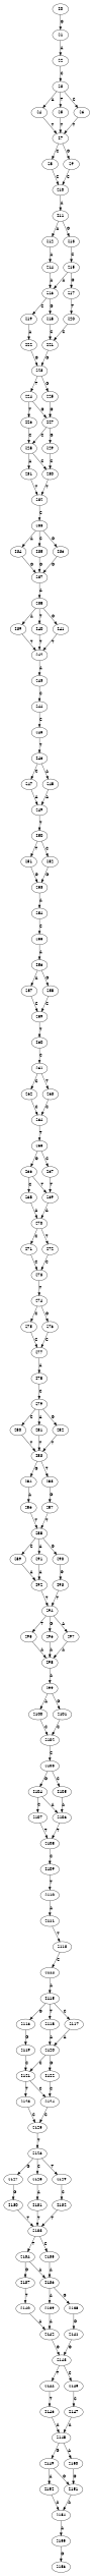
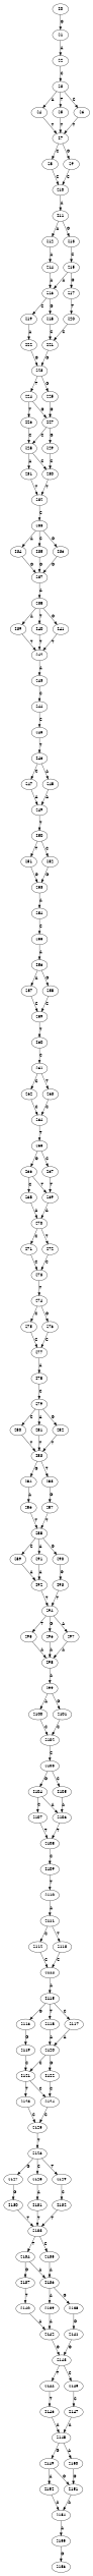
  strict digraph {
    fontname=Lato
    node [fontname=Lato]
    edge [fontname=Lato]
    S0
    S1
    S2
    S3
    S4
    S5
    S6
    S7
    S8
    S9
    S10
    S11
    S12
    S13
    S14
    S15
    S16
    S17
    S18
    S19
    S20
    S21
    S22
    S23
    S24
    S25
    S26
    S27
    S28
    S29
    S30
    S31
    S32
    S33
    S34
    S35
    S36
    S37
    S38
    S39
    S40
    S41
    S42
    S43
    S44
    S45
    S46
    S47
    S48
    S49
    S50
    S51
    S52
    S53
    S54
    S55
    S56
    S57
    S58
    S59
    S60
    S61
    S62
    S63
    S64
    S65
    S66
    S67
    S68
    S69
    S70
    S71
    S72
    S73
    S74
    S75
    S76
    S77
    S78
    S79
    S80
    S81
    S82
    S83
    S84
    S85
    S86
    S87
    S88
    S89
    S90
    S91
    S92
    S93
    S94
    S95
    S96
    S97
    S98
    S99
    S100
    S101
    S102
    S103
    S104
    S105
    S106
    S107
    S108
    S109
    S110
    S111
+   S112
    S113
    S114
    S115
    S116
    S117
    S118
    S119
    S120
    S121
    S122
    S123
    S124
    S125
    S126
    S127
    S128
    S129
    S130
    S131
    S132
    S133
    S134
    S135
    S136
    S137
    S138
    S139
    S140
    S141
    S142
    S143
    S144
    S145
    S146
    S147
    S148
    S149
    S150
    S151
    S152
    S154
    S155
    S156
    S0 -> S1 [label=G]
    S1 -> S2 [label=A]
    S2 -> S3 [label=C]
    S3 -> S4 [label=A]
    S3 -> S5 [label=T]
    S3 -> S6 [label=C]
    S4 -> S7 [label=T]
    S5 -> S7 [label=T]
    S6 -> S7 [label=T]
    S7 -> S8 [label=C]
    S7 -> S9 [label=G]
    S8 -> S10 [label=C]
    S9 -> S10 [label=C]
    S10 -> S11 [label=A]
    S11 -> S12 [label=A]
    S11 -> S13 [label=G]
    S12 -> S14 [label=A]
    S13 -> S15 [label=C]
    S14 -> S16 [label=A]
    S15 -> S16 [label=A]
    S15 -> S17 [label=G]
    S16 -> S18 [label=G]
    S16 -> S19 [label=C]
    S17 -> S20 [label=T]
    S18 -> S21 [label=C]
    S19 -> S22 [label=A]
    S20 -> S21 [label=C]
    S21 -> S23 [label=G]
    S22 -> S23 [label=G]
    S23 -> S24 [label=T]
    S23 -> S25 [label=G]
    S24 -> S26 [label=T]
    S24 -> S27 [label=G]
    S25 -> S27 [label=G]
    S26 -> S28 [label=C]
    S27 -> S28 [label=C]
    S27 -> S29 [label=G]
    S28 -> S30 [label=C]
    S28 -> S31 [label=A]
    S29 -> S30 [label=C]
    S30 -> S32 [label=T]
    S31 -> S32 [label=T]
    S32 -> S33 [label=C]
    S33 -> S34 [label=A]
    S33 -> S35 [label=C]
    S33 -> S36 [label=G]
    S34 -> S37 [label=G]
    S35 -> S37 [label=G]
    S36 -> S37 [label=G]
    S37 -> S38 [label=A]
    S38 -> S39 [label=A]
    S38 -> S40 [label=T]
    S38 -> S41 [label=G]
    S39 -> S42 [label=T]
    S40 -> S42 [label=T]
    S41 -> S42 [label=T]
    S42 -> S43 [label=A]
    S43 -> S44 [label=C]
    S44 -> S45 [label=C]
    S45 -> S46 [label=T]
    S46 -> S47 [label=C]
    S46 -> S48 [label=A]
    S47 -> S49 [label=A]
    S48 -> S49 [label=A]
    S49 -> S50 [label=T]
    S50 -> S51 [label=T]
    S50 -> S52 [label=C]
    S51 -> S53 [label=G]
    S52 -> S53 [label=G]
    S53 -> S54 [label=A]
    S54 -> S55 [label=C]
    S55 -> S56 [label=A]
    S56 -> S57 [label=A]
    S56 -> S58 [label=G]
    S57 -> S59 [label=C]
    S58 -> S59 [label=C]
    S59 -> S60 [label=T]
    S60 -> S61 [label=C]
    S61 -> S62 [label=C]
    S61 -> S63 [label=T]
    S62 -> S64 [label=C]
    S63 -> S64 [label=C]
    S64 -> S65 [label=T]
    S65 -> S66 [label=G]
    S65 -> S67 [label=C]
    S66 -> S68 [label=C]
    S66 -> S69 [label=T]
    S67 -> S69 [label=T]
    S68 -> S70 [label=A]
    S69 -> S70 [label=A]
    S70 -> S71 [label=C]
    S70 -> S72 [label=T]
    S71 -> S73 [label=C]
    S72 -> S73 [label=C]
    S73 -> S74 [label=T]
    S74 -> S75 [label=C]
    S74 -> S76 [label=G]
    S75 -> S77 [label=C]
    S76 -> S77 [label=C]
    S77 -> S78 [label=A]
    S78 -> S79 [label=C]
    S79 -> S80 [label=C]
    S79 -> S81 [label=A]
    S79 -> S82 [label=G]
    S80 -> S83 [label=T]
    S81 -> S83 [label=T]
    S82 -> S83 [label=T]
    S83 -> S84 [label=G]
    S83 -> S85 [label=T]
    S84 -> S86 [label=A]
    S85 -> S87 [label=G]
    S86 -> S88 [label=T]
    S87 -> S88 [label=T]
    S88 -> S89 [label=C]
    S88 -> S90 [label=G]
    S88 -> S91 [label=A]
    S89 -> S92 [label=A]
    S90 -> S93 [label=G]
    S91 -> S92 [label=A]
    S92 -> S94 [label=T]
    S93 -> S94 [label=T]
    S94 -> S95 [label=T]
    S94 -> S96 [label=G]
    S94 -> S97 [label=A]
    S95 -> S98 [label=A]
    S96 -> S98 [label=A]
    S97 -> S98 [label=A]
    S98 -> S99 [label=A]
    S99 -> S100 [label=A]
    S99 -> S101 [label=G]
    S100 -> S102 [label=C]
    S101 -> S102 [label=C]
    S102 -> S103 [label=C]
    S103 -> S104 [label=G]
    S103 -> S105 [label=C]
    S104 -> S106 [label=A]
    S104 -> S107 [label=C]
    S105 -> S106 [label=A]
    S106 -> S108 [label=T]
    S107 -> S108 [label=T]
    S108 -> S109 [label=C]
    S109 -> S110 [label=T]
    S110 -> S111 [label=A]
+   S111 -> S112 [label=C]
    S111 -> S113 [label=T]
+   S112 -> S114 [label=C]
    S113 -> S114 [label=C]
    S114 -> S115 [label=A]
    S115 -> S116 [label=G]
    S115 -> S117 [label=C]
    S115 -> S118 [label=T]
    S116 -> S119 [label=G]
    S117 -> S120 [label=A]
    S118 -> S120 [label=A]
    S119 -> S121 [label=C]
    S120 -> S121 [label=C]
    S120 -> S122 [label=G]
    S121 -> S123 [label=T]
    S121 -> S124 [label=C]
    S122 -> S124 [label=C]
    S123 -> S125 [label=C]
    S124 -> S125 [label=C]
    S125 -> S126 [label=T]
    S126 -> S127 [label=G]
    S126 -> S128 [label=C]
    S126 -> S129 [label=T]
    S127 -> S130 [label=G]
    S128 -> S131 [label=A]
    S129 -> S132 [label=C]
    S130 -> S133 [label=T]
    S131 -> S133 [label=T]
    S132 -> S133 [label=T]
    S133 -> S134 [label=T]
    S133 -> S135 [label=C]
    S134 -> S136 [label=A]
    S134 -> S137 [label=G]
    S135 -> S136 [label=A]
    S136 -> S138 [label=G]
    S136 -> S139 [label=A]
    S137 -> S140 [label=T]
    S138 -> S141 [label=G]
    S139 -> S142 [label=A]
    S140 -> S142 [label=A]
    S141 -> S143 [label=G]
    S142 -> S143 [label=G]
    S143 -> S144 [label=T]
    S143 -> S145 [label=C]
    S144 -> S146 [label=T]
    S145 -> S147 [label=C]
    S146 -> S148 [label=A]
    S147 -> S148 [label=A]
    S148 -> S149 [label=G]
    S148 -> S150 [label=A]
    S149 -> S151 [label=G]
    S149 -> S152 [label=A]
    S150 -> S151 [label=G]
    S151 -> S154 [label=A]
    S152 -> S154 [label=A]
    S154 -> S155 [label=A]
    S155 -> S156 [label=G]
  }
